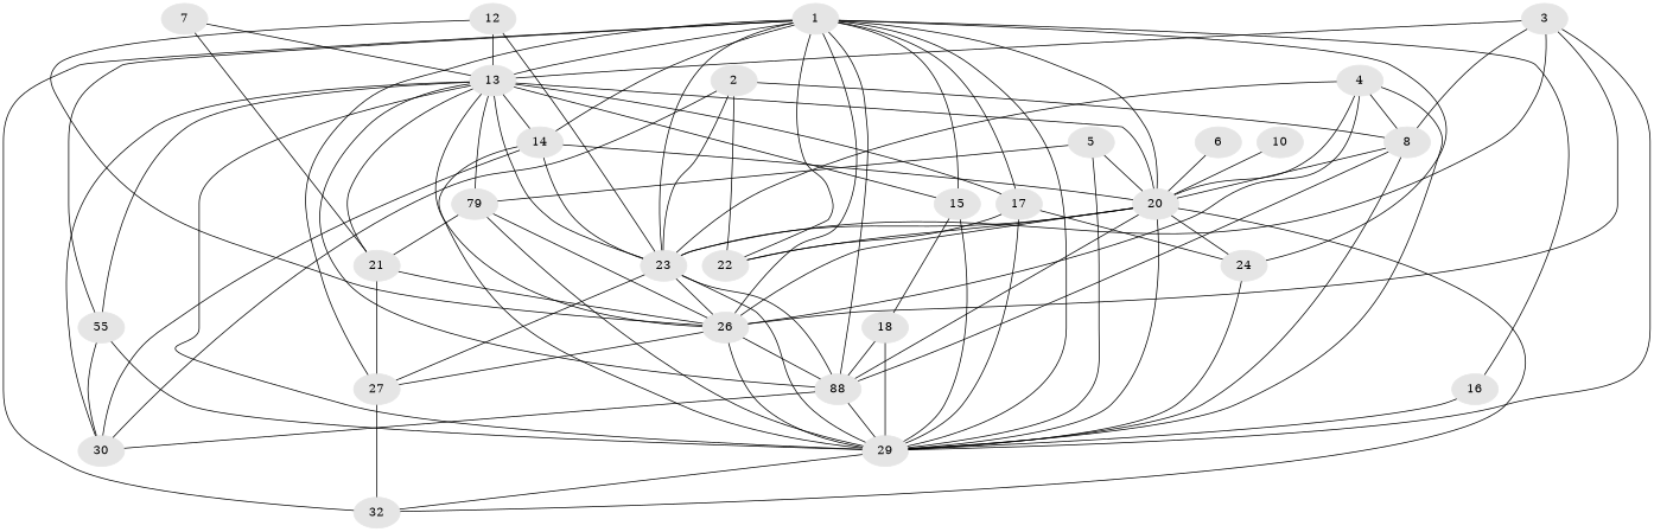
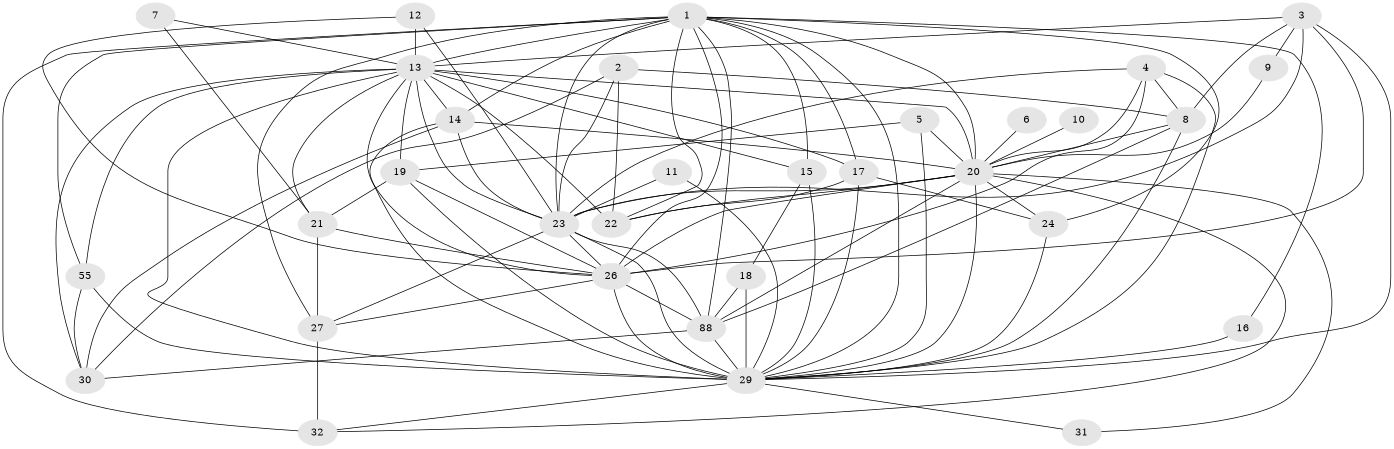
  graph {
    node [color=gray90 style=filled]
    edge [weight=1.0]
    1
    13
    14
    15
    16
    17
    20
    22
    23
    24
    n11 [label=55]
    26
    27
    n14 [label=88]
    29
    32
    30
-   19 [label=79]
+   19
    21
    18
+   31
    2
    8
    3
+   9
    4
    5
    6
    7
    10
+   11
    12
    1 -- 13 [weight=5.0]
    1 -- 14
    1 -- 15
    1 -- 16
    1 -- 17
    1 -- 20 [weight=3.0]
    1 -- 22
    1 -- 23 [weight=2.0]
    1 -- 24
    1 -- n11
    1 -- 26 [weight=4.0]
    1 -- 27
    1 -- n14 [weight=2.0]
    1 -- 29 [weight=5.0]
    1 -- 32 [weight=2.0]
    13 -- 14
    13 -- 15
    13 -- 17
    13 -- 20 [weight=2.0]
    13 -- 23 [weight=3.0]
    13 -- n11
    13 -- 26 [weight=3.0]
-   13 -- n14 [weight=3.0]
+   13 -- 22 [weight=3.0]
    13 -- 29 [weight=6.0]
    13 -- 30
    13 -- 19
    13 -- 21
    14 -- 20
    14 -- 23
    14 -- 29
    14 -- 30
    15 -- 29
    15 -- 18
    16 -- 29 [weight=2.0]
    17 -- 22
    17 -- 24
    17 -- 29
    20 -- 22
    20 -- 23 [weight=2.0]
    20 -- 24
    20 -- 26
    20 -- n14 [weight=3.0]
    20 -- 29 [weight=3.0]
    20 -- 32
+   20 -- 31
    23 -- 26
    23 -- 27
    23 -- n14
    23 -- 29 [weight=5.0]
    24 -- 29
    n11 -- 29
    n11 -- 30
    26 -- 27 [weight=2.0]
    26 -- n14 [weight=2.0]
    26 -- 29 [weight=3.0]
    27 -- 32
    n14 -- 29 [weight=3.0]
    n14 -- 30
    29 -- 32
+   29 -- 31
    19 -- 26 [weight=2.0]
    19 -- 29
    19 -- 21
    21 -- 26
    21 -- 27
    18 -- n14
    18 -- 29 [weight=2.0]
    2 -- 22
    2 -- 23
    2 -- 30
    2 -- 8
    8 -- 20
    8 -- n14 [weight=2.0]
    8 -- 29
    3 -- 13 [weight=3.0]
    3 -- 23
    3 -- 26
    3 -- 29 [weight=3.0]
    3 -- 8
+   3 -- 9
+   9 -- 20
    4 -- 20
    4 -- 23
    4 -- 26
    4 -- 29
    4 -- 8
    5 -- 20
    5 -- 29
    5 -- 19
    6 -- 20
    7 -- 13
    7 -- 21
    10 -- 20
+   11 -- 23
+   11 -- 29
    12 -- 13
    12 -- 23
    12 -- 26
  }
